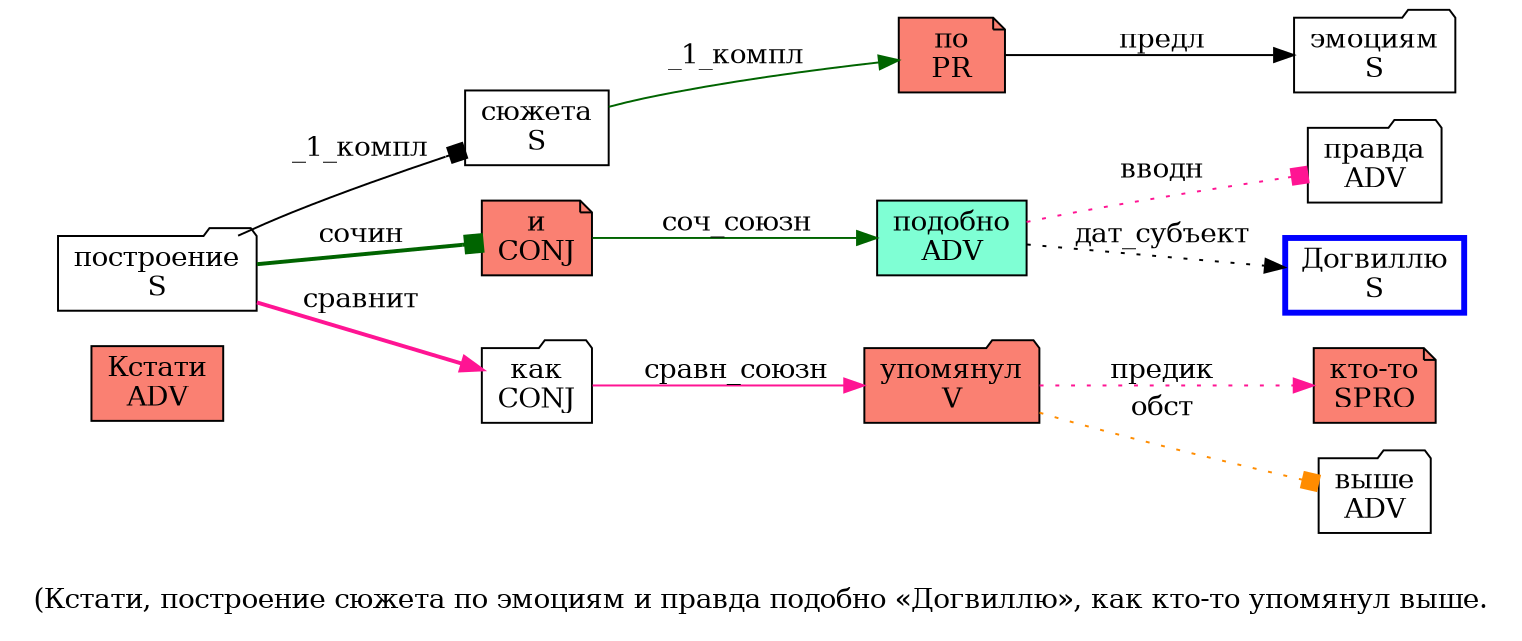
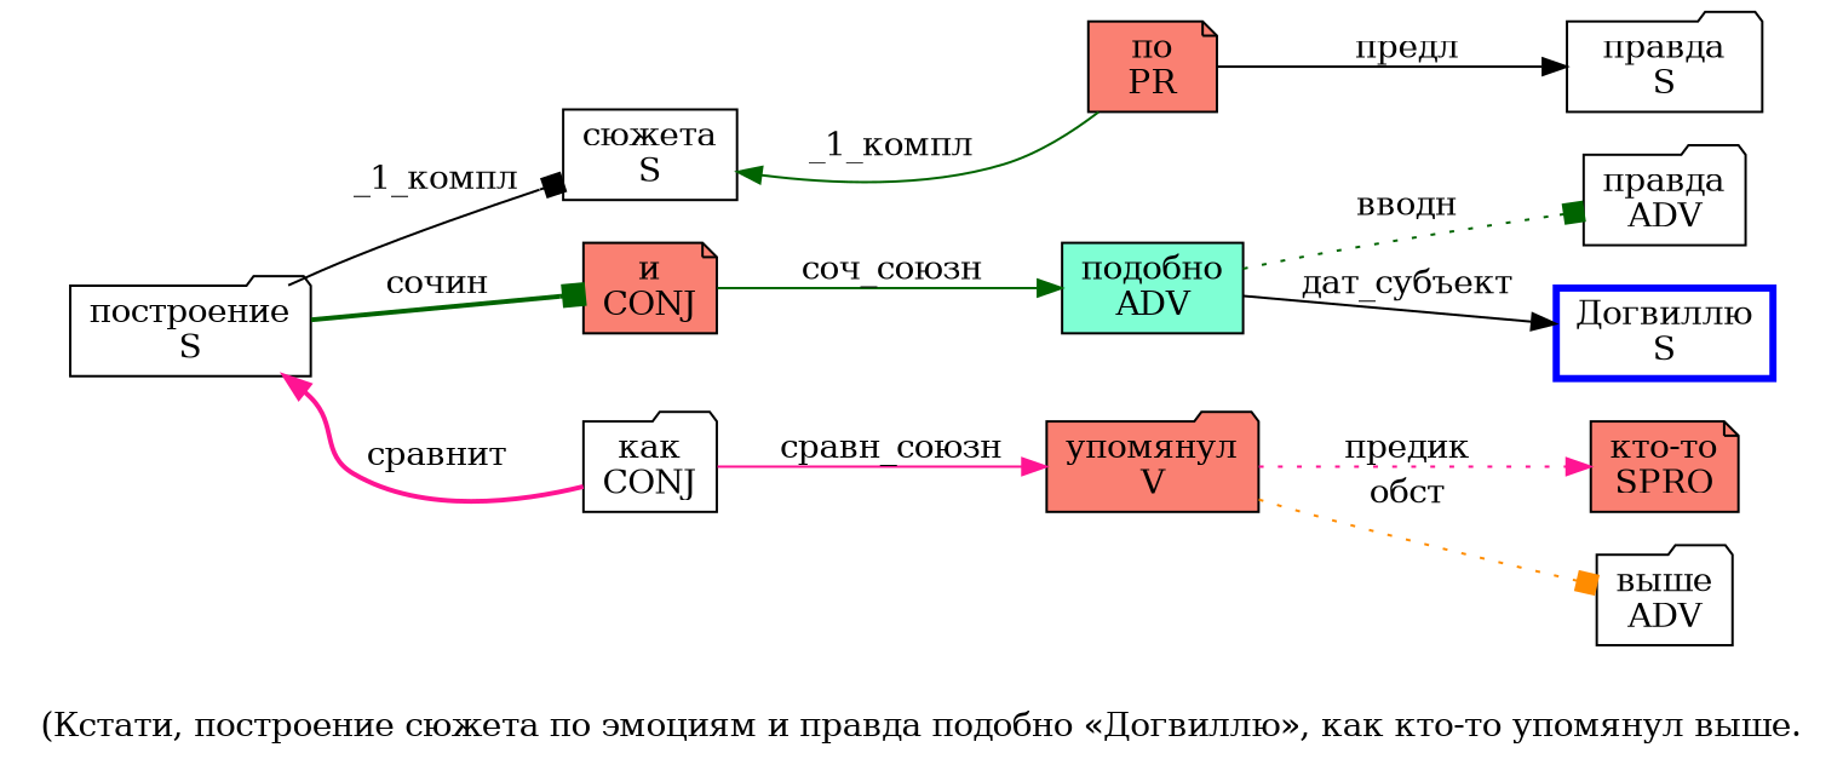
  digraph {
    fontname="DejaVu Serif"
    label="(Кстати, построение сюжета по эмоциям и правда подобно «Догвиллю», как кто-то упомянул выше."
    rankdir=LR
    node [fillcolor=white fontname="DejaVu Serif" penwidth=1 shape=folder style=filled]
    edge [arrowhead=normal color=darkgreen fontname="DejaVu Serif" style=solid]
-   n1 [fillcolor=salmon label="Кстати\nADV" shape=box]
    n2 [label="построение\nS"]
    n3 [label="сюжета\nS" shape=box]
    n4 [fillcolor=salmon label="и\nCONJ" shape=note]
    n5 [label="как\nCONJ"]
    n6 [fillcolor=salmon label="по\nPR" shape=note]
    n7 [fillcolor=aquamarine label="подобно\nADV" shape=box]
    n8 [fillcolor=salmon label="упомянул\nV"]
-   n9 [label="эмоциям\nS"]
+   n9 [label="правда\nS"]
    n10 [label="правда\nADV"]
    n11 [color=blue label="Догвиллю\nS" penwidth=3 shape=box]
    n12 [fillcolor=salmon label="кто-то\nSPRO" shape=note]
    n13 [label="выше\nADV"]
    n2 -> n3 [arrowhead=box color=black label="_1_компл"]
    n2 -> n4 [arrowhead=box label="сочин" style=bold]
-   n2 -> n5 [color=deeppink label="сравнит" style=bold]
-   n3 -> n6 [label="_1_компл"]
+   n5 -> n2 [color=deeppink label="сравнит" style=bold]
+   n6 -> n3 [label="_1_компл"]
    n4 -> n7 [label="соч_союзн"]
    n5 -> n8 [color=deeppink label="сравн_союзн"]
    n6 -> n9 [color=black label="предл"]
-   n7 -> n10 [arrowhead=box color=deeppink label="вводн" style=dotted]
-   n7 -> n11 [color=black label="дат_субъект" style=dotted]
+   n7 -> n10 [arrowhead=box label="вводн" style=dotted]
+   n7 -> n11 [color=black label="дат_субъект"]
    n8 -> n12 [color=deeppink label="предик" style=dotted]
    n8 -> n13 [arrowhead=box color=darkorange label="обст" style=dotted]
  }
